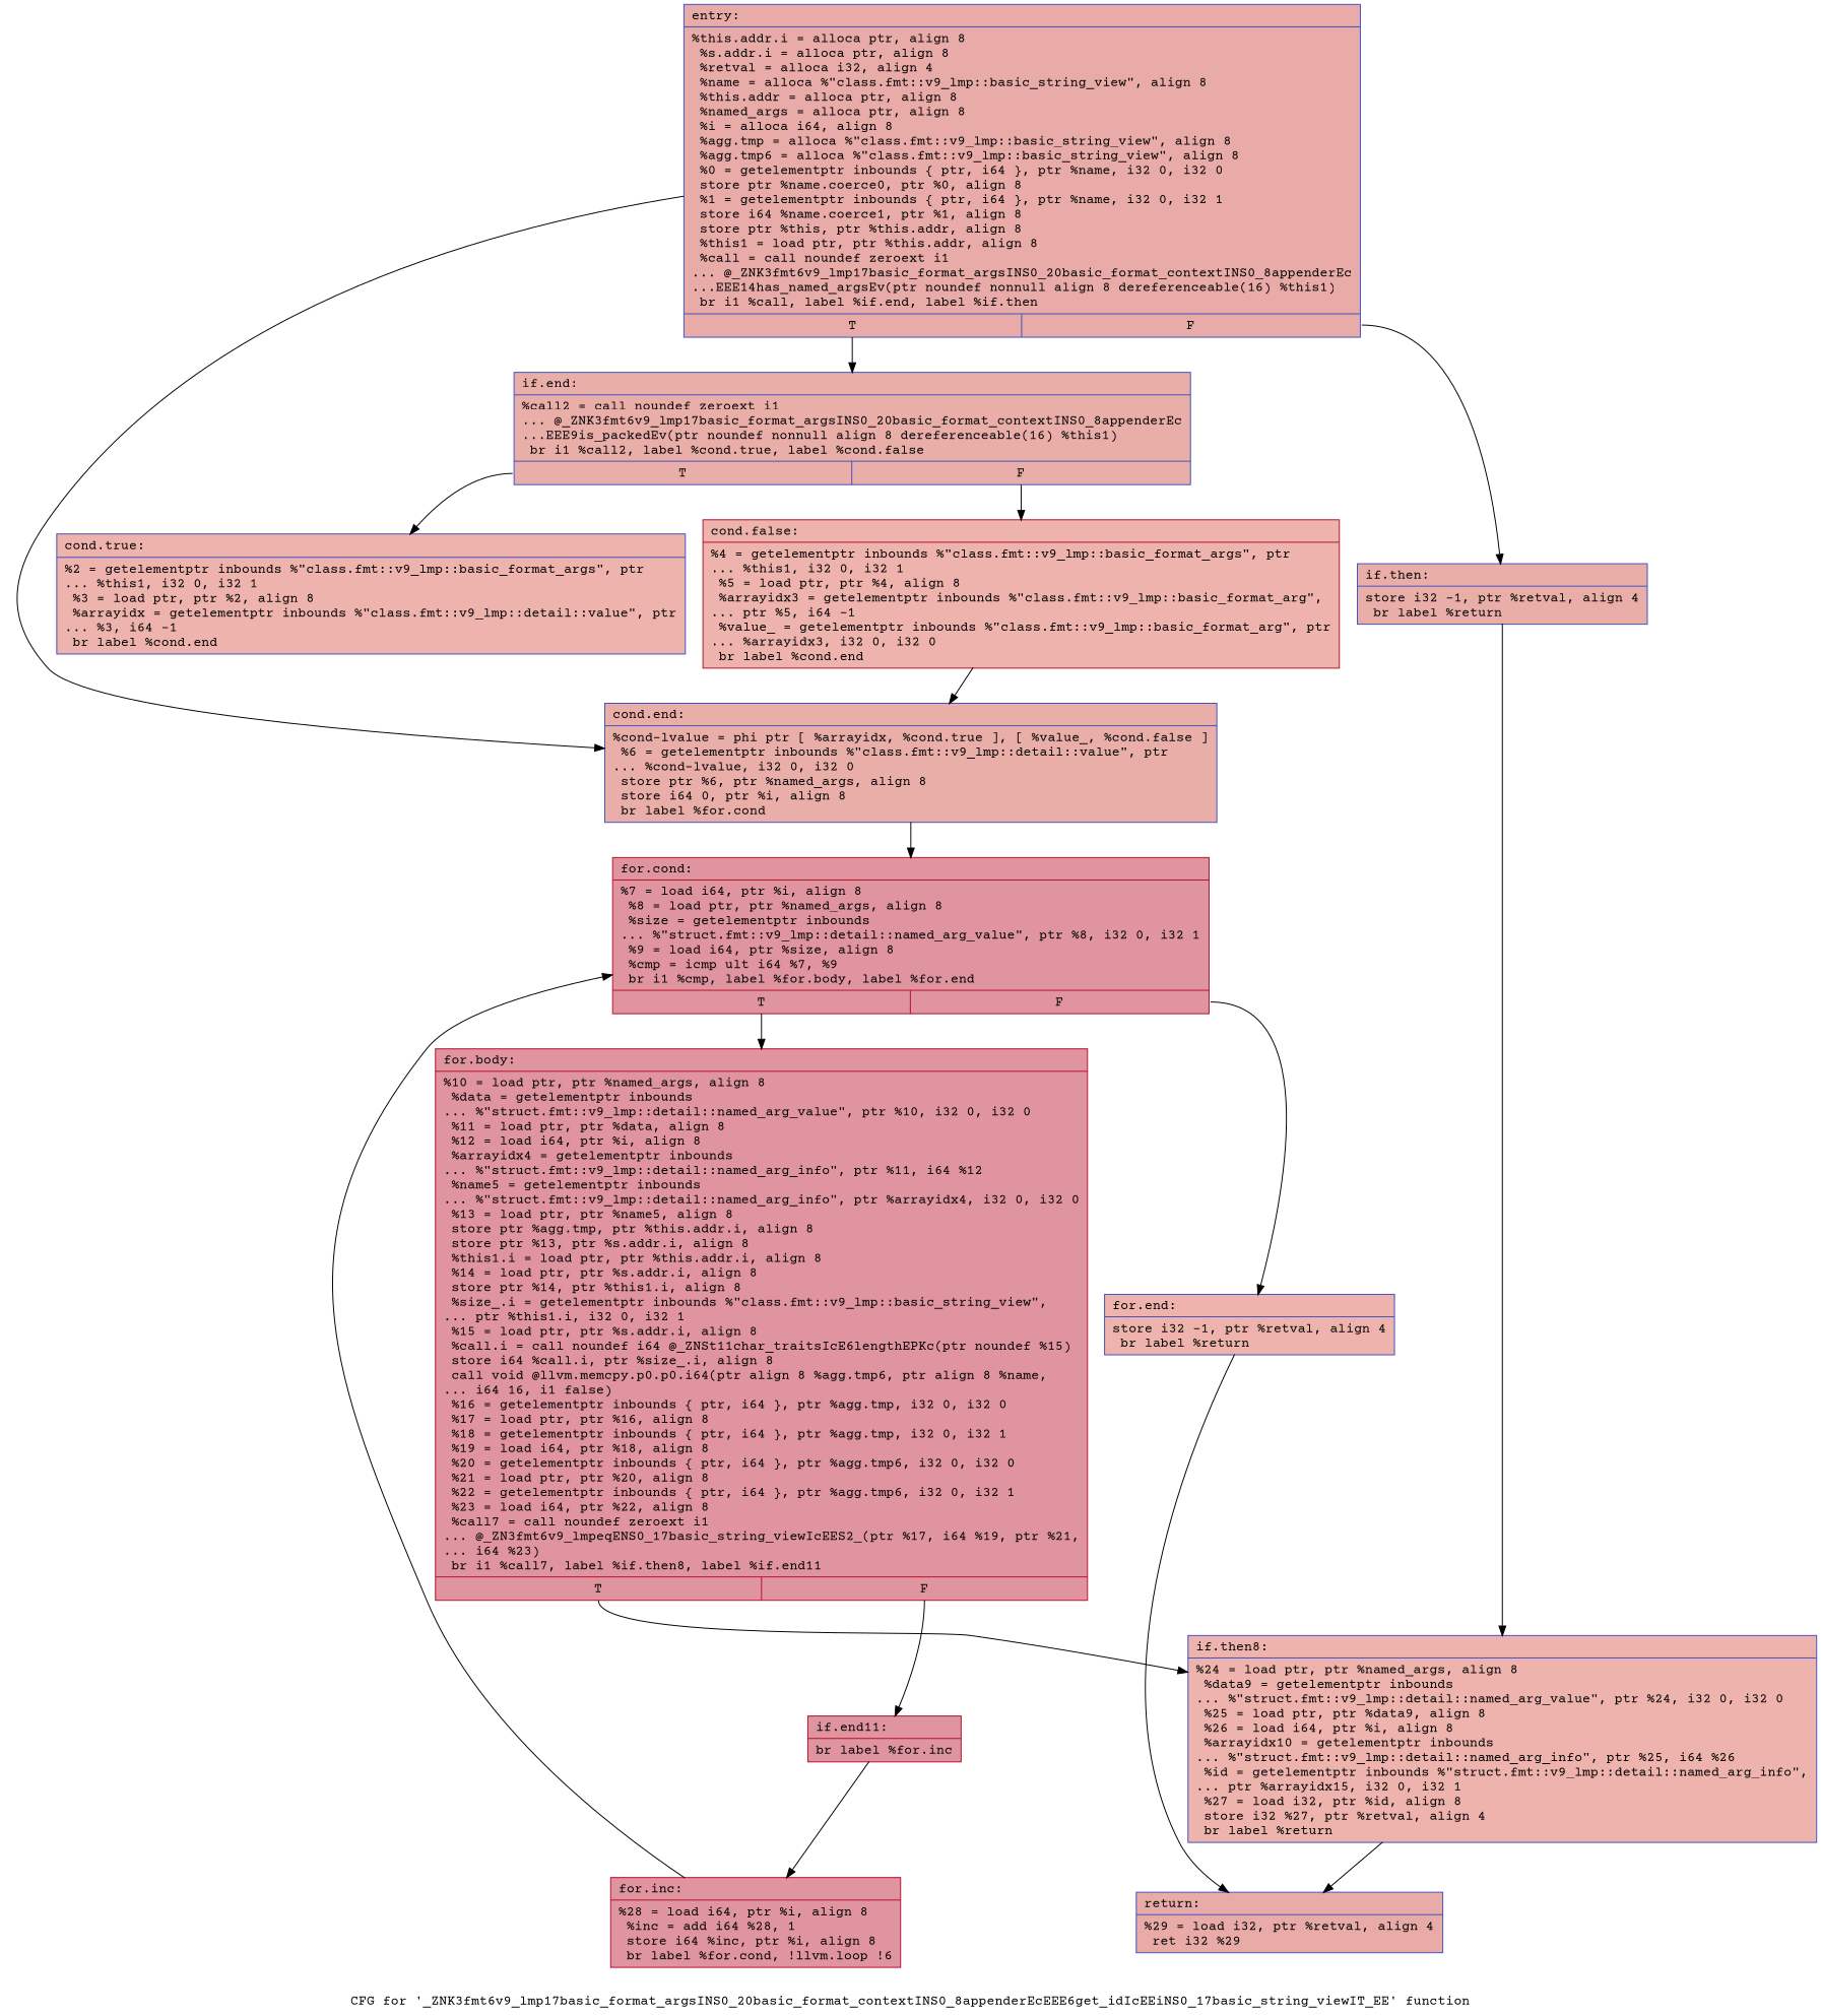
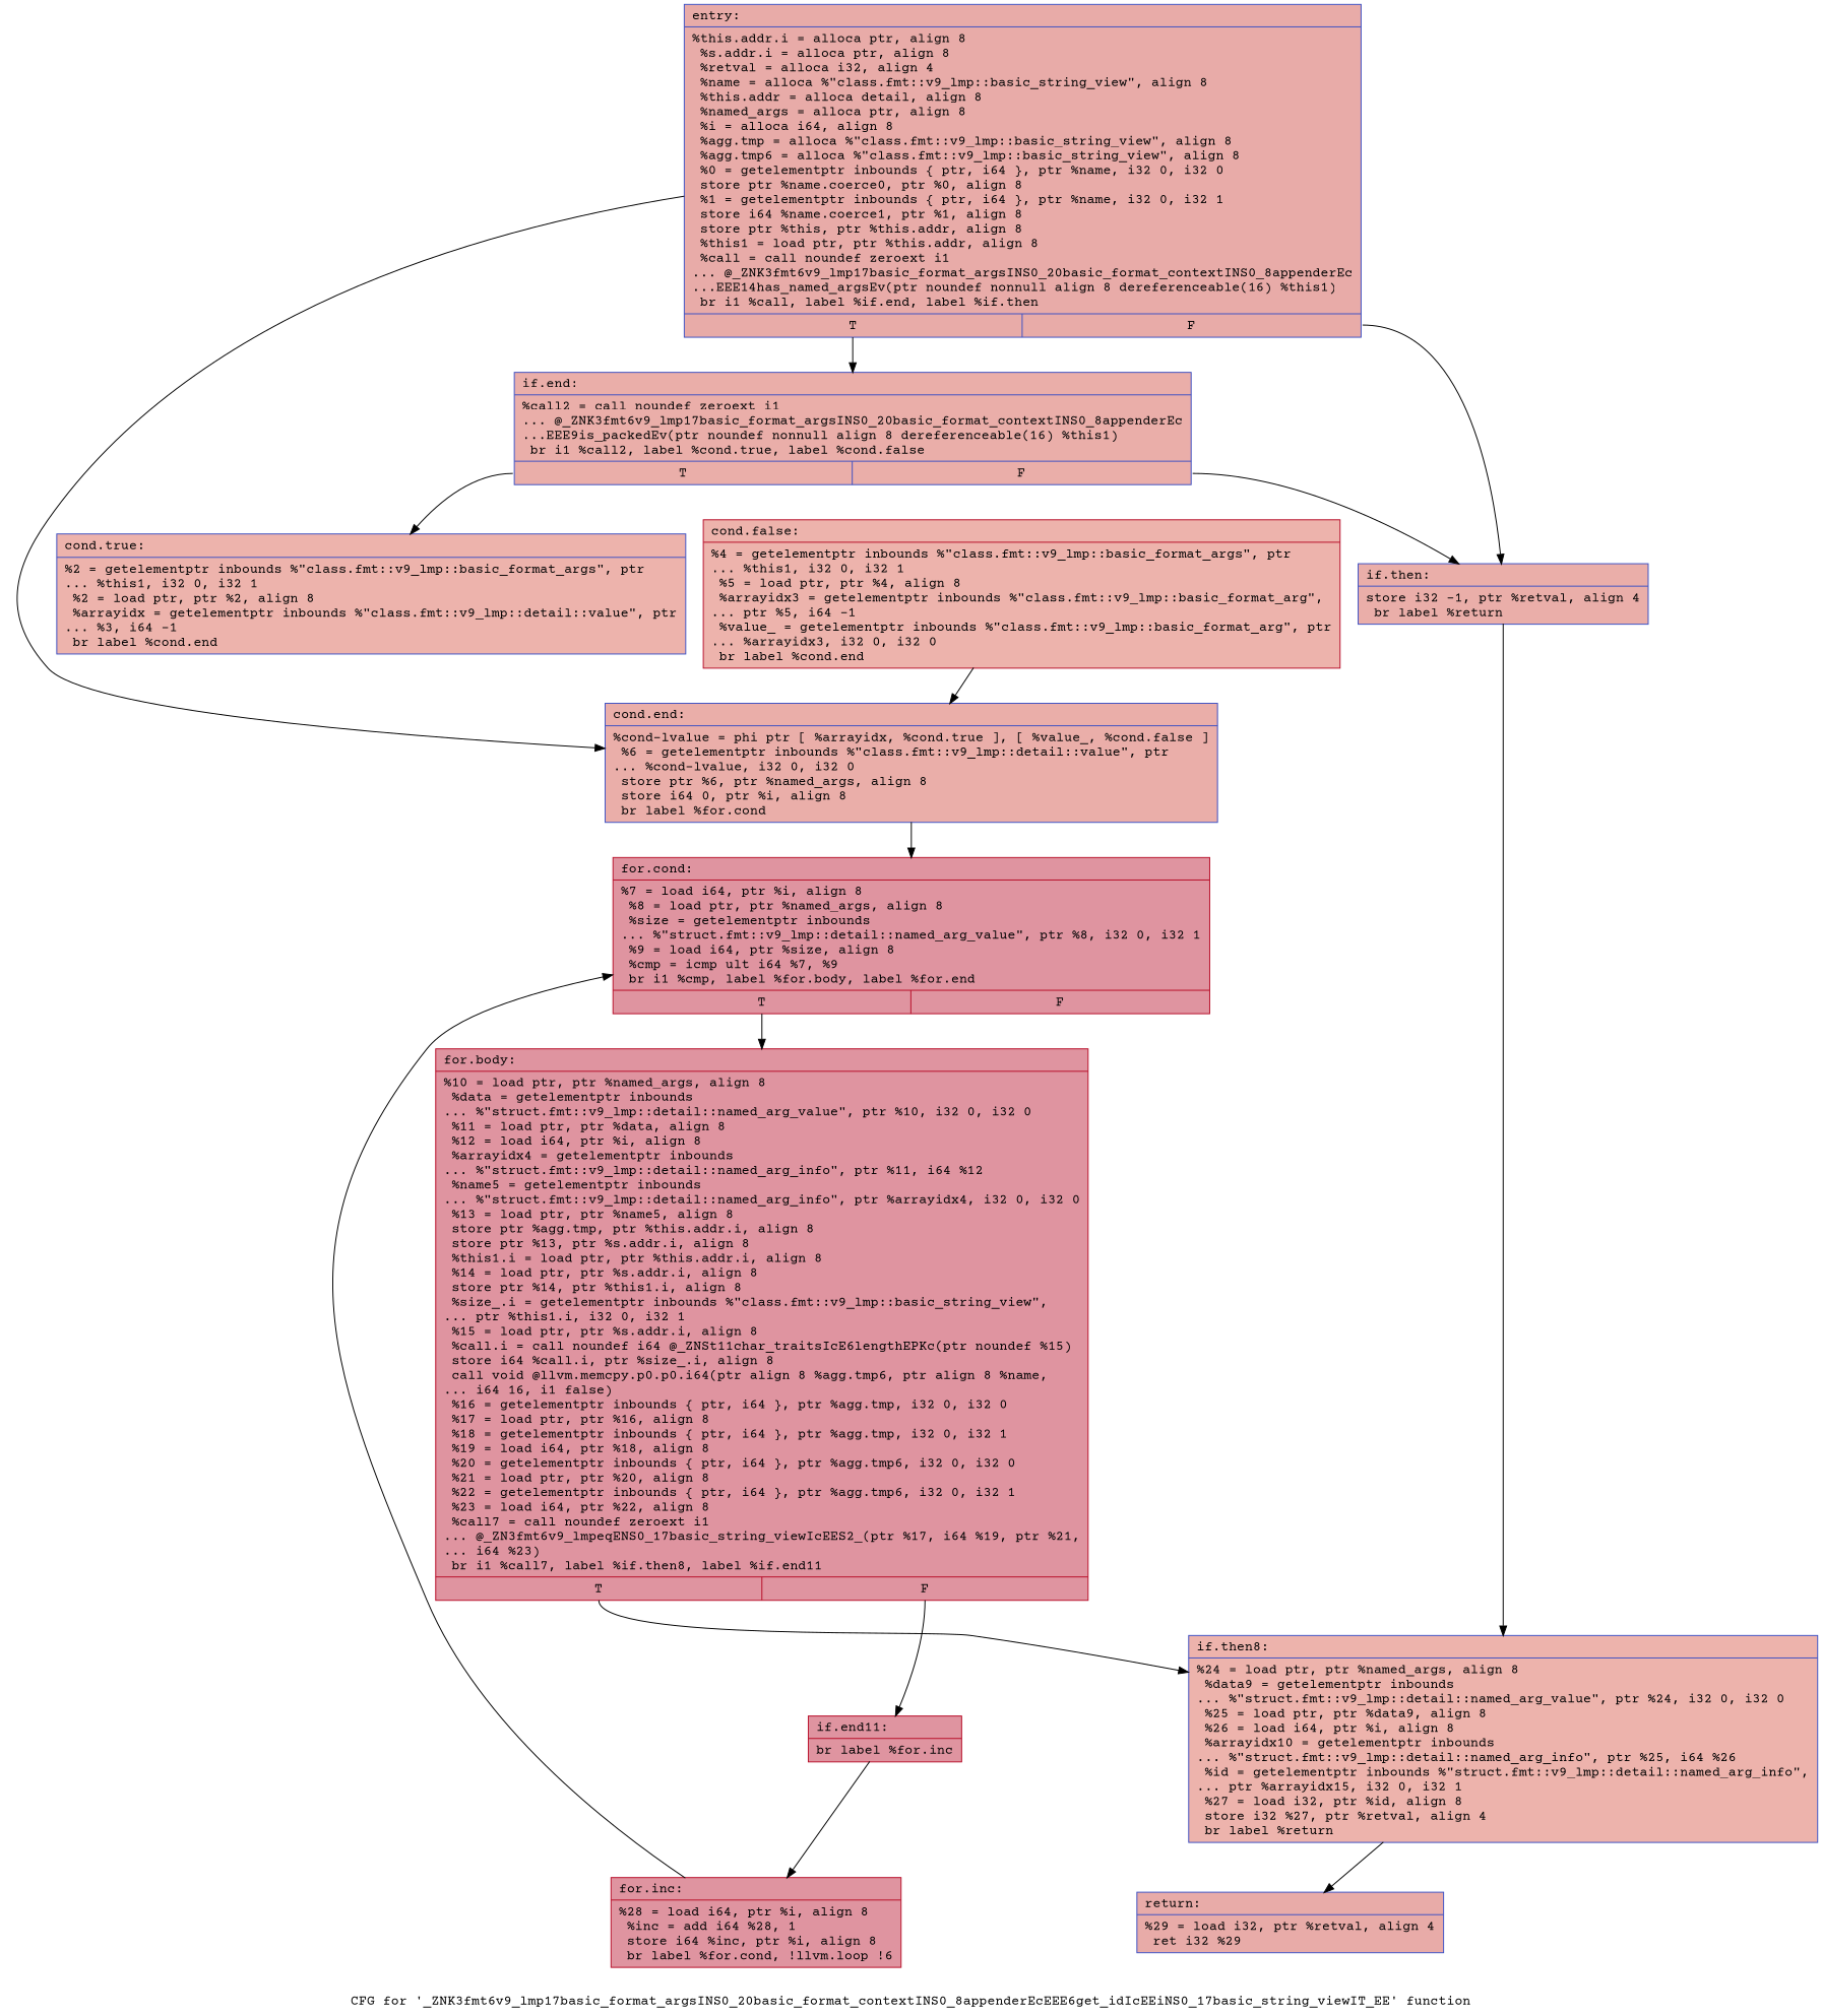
  digraph {
    fontname="Courier Prime"
    label="CFG for '_ZNK3fmt6v9_lmp17basic_format_argsINS0_20basic_format_contextINS0_8appenderEcEEE6get_idIcEEiNS0_17basic_string_viewIT_EE' function"
    node [color="#3d50c3ff" fillcolor="#d6524470" fontname="Courier Prime" shape=record style=filled]
    edge [fontname="Courier Prime"]
-   n1 [fillcolor="#cc403a70" label="{entry:\l|  %this.addr.i = alloca ptr, align 8\l  %s.addr.i = alloca ptr, align 8\l  %retval = alloca i32, align 4\l  %name = alloca %\"class.fmt::v9_lmp::basic_string_view\", align 8\l  %this.addr = alloca ptr, align 8\l  %named_args = alloca ptr, align 8\l  %i = alloca i64, align 8\l  %agg.tmp = alloca %\"class.fmt::v9_lmp::basic_string_view\", align 8\l  %agg.tmp6 = alloca %\"class.fmt::v9_lmp::basic_string_view\", align 8\l  %0 = getelementptr inbounds \{ ptr, i64 \}, ptr %name, i32 0, i32 0\l  store ptr %name.coerce0, ptr %0, align 8\l  %1 = getelementptr inbounds \{ ptr, i64 \}, ptr %name, i32 0, i32 1\l  store i64 %name.coerce1, ptr %1, align 8\l  store ptr %this, ptr %this.addr, align 8\l  %this1 = load ptr, ptr %this.addr, align 8\l  %call = call noundef zeroext i1\l... @_ZNK3fmt6v9_lmp17basic_format_argsINS0_20basic_format_contextINS0_8appenderEc\l...EEE14has_named_argsEv(ptr noundef nonnull align 8 dereferenceable(16) %this1)\l  br i1 %call, label %if.end, label %if.then\l|{<s0>T|<s1>F}}"]
+   n1 [fillcolor="#cc403a70" label="{entry:\l|  %this.addr.i = alloca ptr, align 8\l  %s.addr.i = alloca ptr, align 8\l  %retval = alloca i32, align 4\l  %name = alloca %\"class.fmt::v9_lmp::basic_string_view\", align 8\l  %this.addr = alloca detail, align 8\l  %named_args = alloca ptr, align 8\l  %i = alloca i64, align 8\l  %agg.tmp = alloca %\"class.fmt::v9_lmp::basic_string_view\", align 8\l  %agg.tmp6 = alloca %\"class.fmt::v9_lmp::basic_string_view\", align 8\l  %0 = getelementptr inbounds \{ ptr, i64 \}, ptr %name, i32 0, i32 0\l  store ptr %name.coerce0, ptr %0, align 8\l  %1 = getelementptr inbounds \{ ptr, i64 \}, ptr %name, i32 0, i32 1\l  store i64 %name.coerce1, ptr %1, align 8\l  store ptr %this, ptr %this.addr, align 8\l  %this1 = load ptr, ptr %this.addr, align 8\l  %call = call noundef zeroext i1\l... @_ZNK3fmt6v9_lmp17basic_format_argsINS0_20basic_format_contextINS0_8appenderEc\l...EEE14has_named_argsEv(ptr noundef nonnull align 8 dereferenceable(16) %this1)\l  br i1 %call, label %if.end, label %if.then\l|{<s0>T|<s1>F}}"]
    n2 [fillcolor="#d0473d70" label="{if.end:\l|  %call2 = call noundef zeroext i1\l... @_ZNK3fmt6v9_lmp17basic_format_argsINS0_20basic_format_contextINS0_8appenderEc\l...EEE9is_packedEv(ptr noundef nonnull align 8 dereferenceable(16) %this1)\l  br i1 %call2, label %cond.true, label %cond.false\l|{<s0>T|<s1>F}}"]
    n3 [fillcolor="#d0473d70" label="{if.then:\l|  store i32 -1, ptr %retval, align 4\l  br label %return\l}"]
    n4 [fillcolor="#d0473d70" label="{cond.end:\l|  %cond-lvalue = phi ptr [ %arrayidx, %cond.true ], [ %value_, %cond.false ]\l  %6 = getelementptr inbounds %\"class.fmt::v9_lmp::detail::value\", ptr\l... %cond-lvalue, i32 0, i32 0\l  store ptr %6, ptr %named_args, align 8\l  store i64 0, ptr %i, align 8\l  br label %for.cond\l}"]
-   n5 [label="{cond.true:\l|  %2 = getelementptr inbounds %\"class.fmt::v9_lmp::basic_format_args\", ptr\l... %this1, i32 0, i32 1\l  %3 = load ptr, ptr %2, align 8\l  %arrayidx = getelementptr inbounds %\"class.fmt::v9_lmp::detail::value\", ptr\l... %3, i64 -1\l  br label %cond.end\l}"]
+   n5 [label="{cond.true:\l|  %2 = getelementptr inbounds %\"class.fmt::v9_lmp::basic_format_args\", ptr\l... %this1, i32 0, i32 1\l  %2 = load ptr, ptr %2, align 8\l  %arrayidx = getelementptr inbounds %\"class.fmt::v9_lmp::detail::value\", ptr\l... %3, i64 -1\l  br label %cond.end\l}"]
    n6 [color="#b70d28ff" label="{cond.false:\l|  %4 = getelementptr inbounds %\"class.fmt::v9_lmp::basic_format_args\", ptr\l... %this1, i32 0, i32 1\l  %5 = load ptr, ptr %4, align 8\l  %arrayidx3 = getelementptr inbounds %\"class.fmt::v9_lmp::basic_format_arg\",\l... ptr %5, i64 -1\l  %value_ = getelementptr inbounds %\"class.fmt::v9_lmp::basic_format_arg\", ptr\l... %arrayidx3, i32 0, i32 0\l  br label %cond.end\l}"]
    n7 [label="{if.then8:\l|  %24 = load ptr, ptr %named_args, align 8\l  %data9 = getelementptr inbounds\l... %\"struct.fmt::v9_lmp::detail::named_arg_value\", ptr %24, i32 0, i32 0\l  %25 = load ptr, ptr %data9, align 8\l  %26 = load i64, ptr %i, align 8\l  %arrayidx10 = getelementptr inbounds\l... %\"struct.fmt::v9_lmp::detail::named_arg_info\", ptr %25, i64 %26\l  %id = getelementptr inbounds %\"struct.fmt::v9_lmp::detail::named_arg_info\",\l... ptr %arrayidx15, i32 0, i32 1\l  %27 = load i32, ptr %id, align 8\l  store i32 %27, ptr %retval, align 4\l  br label %return\l}"]
    n8 [fillcolor="#cc403a70" label="{return:\l|  %29 = load i32, ptr %retval, align 4\l  ret i32 %29\l}"]
    n9 [color="#b70d28ff" fillcolor="#b70d2870" label="{for.cond:\l|  %7 = load i64, ptr %i, align 8\l  %8 = load ptr, ptr %named_args, align 8\l  %size = getelementptr inbounds\l... %\"struct.fmt::v9_lmp::detail::named_arg_value\", ptr %8, i32 0, i32 1\l  %9 = load i64, ptr %size, align 8\l  %cmp = icmp ult i64 %7, %9\l  br i1 %cmp, label %for.body, label %for.end\l|{<s0>T|<s1>F}}"]
    n10 [color="#b70d28ff" fillcolor="#b70d2870" label="{for.body:\l|  %10 = load ptr, ptr %named_args, align 8\l  %data = getelementptr inbounds\l... %\"struct.fmt::v9_lmp::detail::named_arg_value\", ptr %10, i32 0, i32 0\l  %11 = load ptr, ptr %data, align 8\l  %12 = load i64, ptr %i, align 8\l  %arrayidx4 = getelementptr inbounds\l... %\"struct.fmt::v9_lmp::detail::named_arg_info\", ptr %11, i64 %12\l  %name5 = getelementptr inbounds\l... %\"struct.fmt::v9_lmp::detail::named_arg_info\", ptr %arrayidx4, i32 0, i32 0\l  %13 = load ptr, ptr %name5, align 8\l  store ptr %agg.tmp, ptr %this.addr.i, align 8\l  store ptr %13, ptr %s.addr.i, align 8\l  %this1.i = load ptr, ptr %this.addr.i, align 8\l  %14 = load ptr, ptr %s.addr.i, align 8\l  store ptr %14, ptr %this1.i, align 8\l  %size_.i = getelementptr inbounds %\"class.fmt::v9_lmp::basic_string_view\",\l... ptr %this1.i, i32 0, i32 1\l  %15 = load ptr, ptr %s.addr.i, align 8\l  %call.i = call noundef i64 @_ZNSt11char_traitsIcE6lengthEPKc(ptr noundef %15)\l  store i64 %call.i, ptr %size_.i, align 8\l  call void @llvm.memcpy.p0.p0.i64(ptr align 8 %agg.tmp6, ptr align 8 %name,\l... i64 16, i1 false)\l  %16 = getelementptr inbounds \{ ptr, i64 \}, ptr %agg.tmp, i32 0, i32 0\l  %17 = load ptr, ptr %16, align 8\l  %18 = getelementptr inbounds \{ ptr, i64 \}, ptr %agg.tmp, i32 0, i32 1\l  %19 = load i64, ptr %18, align 8\l  %20 = getelementptr inbounds \{ ptr, i64 \}, ptr %agg.tmp6, i32 0, i32 0\l  %21 = load ptr, ptr %20, align 8\l  %22 = getelementptr inbounds \{ ptr, i64 \}, ptr %agg.tmp6, i32 0, i32 1\l  %23 = load i64, ptr %22, align 8\l  %call7 = call noundef zeroext i1\l... @_ZN3fmt6v9_lmpeqENS0_17basic_string_viewIcEES2_(ptr %17, i64 %19, ptr %21,\l... i64 %23)\l  br i1 %call7, label %if.then8, label %if.end11\l|{<s0>T|<s1>F}}"]
-   n11 [label="{for.end:\l|  store i32 -1, ptr %retval, align 4\l  br label %return\l}"]
    n12 [color="#b70d28ff" fillcolor="#b70d2870" label="{if.end11:\l|  br label %for.inc\l}"]
    n13 [color="#b70d28ff" fillcolor="#b70d2870" label="{for.inc:\l|  %28 = load i64, ptr %i, align 8\l  %inc = add i64 %28, 1\l  store i64 %inc, ptr %i, align 8\l  br label %for.cond, !llvm.loop !6\l}"]
    n1 -> n2 [tailport=s0]
    n1 -> n3 [tailport=s1]
    n1 -> n4
    n2 -> n5 [tailport=s0]
-   n2 -> n6 [tailport=s1]
+   n2 -> n3 [tailport=s1]
    n3 -> n7
    n4 -> n9
    n6 -> n4
    n7 -> n8
    n9 -> n10 [tailport=s0]
-   n9 -> n11 [tailport=s1]
    n10 -> n7 [tailport=s0]
    n10 -> n12 [tailport=s1]
-   n11 -> n8
    n12 -> n13
    n13 -> n9
  }
